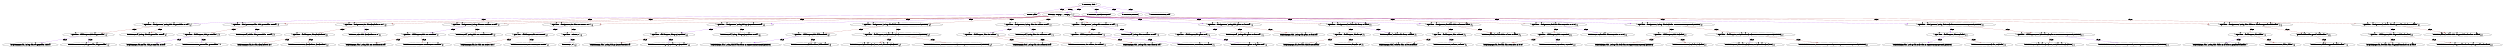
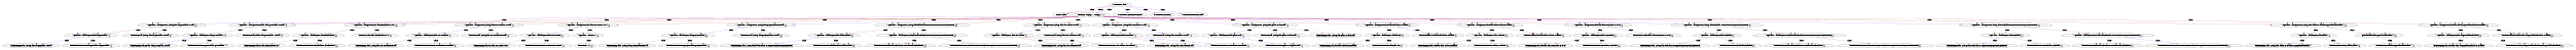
  digraph {
    edge [arrowhead=odot color=brown]
    n1 [label=<(METHOD,&lt;init&gt;)>]
    n2 [label=<(PARAM,this)>]
    n3 [label=<(BLOCK,&lt;empty&gt;,&lt;empty&gt;)<SUB>114</SUB>>]
    n4 [label=<(MODIFIER,CONSTRUCTOR)>]
    n5 [label=<(MODIFIER,PUBLIC)>]
    n6 [label=<(METHOD_RETURN,void)>]
    n7 [label=<(&lt;operator&gt;.assignment,Folder this.prevFolder = null)<SUB>149</SUB>>]
    n8 [label=<(&lt;operator&gt;.assignment,int this.checkedOut = 0)<SUB>152</SUB>>]
    n9 [label=<(&lt;operator&gt;.assignment,String this.serverName = null)<SUB>157</SUB>>]
    n10 [label=<(&lt;operator&gt;.assignment,int this.serverPort = -1)<SUB>160</SUB>>]
    n11 [label=<(&lt;operator&gt;.assignment,String this.projectName = null)<SUB>163</SUB>>]
    n12 [label=<(&lt;operator&gt;.assignment,String this.folderName = DEFAULT_FOLDERSETTING)<SUB>169</SUB>>]
    n13 [label=<(&lt;operator&gt;.assignment,String this.viewName = null)<SUB>172</SUB>>]
    n14 [label=<(&lt;operator&gt;.assignment,String this.username = null)<SUB>175</SUB>>]
    n15 [label=<(&lt;operator&gt;.assignment,String this.password = null)<SUB>178</SUB>>]
    n16 [label=<(&lt;operator&gt;.assignment,String this.targetFolder = null)<SUB>184</SUB>>]
    n17 [label=<(&lt;operator&gt;.assignment,boolean this.force = false)<SUB>190</SUB>>]
    n18 [label=<(&lt;operator&gt;.assignment,boolean this.verbose = false)<SUB>196</SUB>>]
    n19 [label=<(&lt;operator&gt;.assignment,boolean this.recursion = true)<SUB>202</SUB>>]
    n20 [label=<(&lt;operator&gt;.assignment,String this.includes = DEFAULT_INCLUDESETTING)<SUB>207</SUB>>]
    n21 [label=<(&lt;operator&gt;.assignment,String this.excludes = DEFAULT_EXCLUDESETTING)<SUB>210</SUB>>]
    n22 [label=<(&lt;operator&gt;.assignment,String this.delim = Platform.getFilePathDelim())<SUB>213</SUB>>]
    n23 [label=<(&lt;operator&gt;.assignment,boolean this.targetFolderAbsolute = false)<SUB>220</SUB>>]
    n24 [label=<(&lt;operator&gt;.fieldAccess,this.prevFolder)<SUB>149</SUB>>]
    n25 [label=<(LITERAL,null,Folder this.prevFolder = null)<SUB>149</SUB>>]
    n26 [label=<(&lt;operator&gt;.fieldAccess,this.checkedOut)<SUB>152</SUB>>]
    n27 [label=<(LITERAL,0,int this.checkedOut = 0)<SUB>152</SUB>>]
    n28 [label=<(&lt;operator&gt;.fieldAccess,this.serverName)<SUB>157</SUB>>]
    n29 [label=<(LITERAL,null,String this.serverName = null)<SUB>157</SUB>>]
    n30 [label=<(&lt;operator&gt;.fieldAccess,this.serverPort)<SUB>160</SUB>>]
    n31 [label=<(&lt;operator&gt;.minus,-1)<SUB>160</SUB>>]
    n32 [label=<(&lt;operator&gt;.fieldAccess,this.projectName)<SUB>163</SUB>>]
    n33 [label=<(LITERAL,null,String this.projectName = null)<SUB>163</SUB>>]
    n34 [label=<(&lt;operator&gt;.fieldAccess,this.folderName)<SUB>169</SUB>>]
    n35 [label=<(&lt;operator&gt;.fieldAccess,AntStarTeamCheckOut.DEFAULT_FOLDERSETTING)<SUB>169</SUB>>]
    n36 [label=<(&lt;operator&gt;.fieldAccess,this.viewName)<SUB>172</SUB>>]
    n37 [label=<(LITERAL,null,String this.viewName = null)<SUB>172</SUB>>]
    n38 [label=<(&lt;operator&gt;.fieldAccess,this.username)<SUB>175</SUB>>]
    n39 [label=<(LITERAL,null,String this.username = null)<SUB>175</SUB>>]
    n40 [label=<(&lt;operator&gt;.fieldAccess,this.password)<SUB>178</SUB>>]
    n41 [label=<(LITERAL,null,String this.password = null)<SUB>178</SUB>>]
    n42 [label=<(IDENTIFIER,this,String this.password = null)>]
    n43 [label=<(&lt;operator&gt;.fieldAccess,this.targetFolder)<SUB>184</SUB>>]
    n44 [label=<(LITERAL,null,String this.targetFolder = null)<SUB>184</SUB>>]
    n45 [label=<(&lt;operator&gt;.fieldAccess,this.force)<SUB>190</SUB>>]
    n46 [label=<(LITERAL,false,boolean this.force = false)<SUB>190</SUB>>]
    n47 [label=<(&lt;operator&gt;.fieldAccess,this.verbose)<SUB>196</SUB>>]
    n48 [label=<(LITERAL,false,boolean this.verbose = false)<SUB>196</SUB>>]
    n49 [label=<(&lt;operator&gt;.fieldAccess,this.recursion)<SUB>202</SUB>>]
    n50 [label=<(LITERAL,true,boolean this.recursion = true)<SUB>202</SUB>>]
    n51 [label=<(&lt;operator&gt;.fieldAccess,this.includes)<SUB>207</SUB>>]
    n52 [label=<(&lt;operator&gt;.fieldAccess,AntStarTeamCheckOut.DEFAULT_INCLUDESETTING)<SUB>207</SUB>>]
    n53 [label=<(&lt;operator&gt;.fieldAccess,this.excludes)<SUB>210</SUB>>]
    n54 [label=<(&lt;operator&gt;.fieldAccess,AntStarTeamCheckOut.DEFAULT_EXCLUDESETTING)<SUB>210</SUB>>]
    n55 [label=<(&lt;operator&gt;.fieldAccess,this.delim)<SUB>213</SUB>>]
    n56 [label=<(getFilePathDelim,getFilePathDelim())<SUB>213</SUB>>]
    n57 [label=<(&lt;operator&gt;.fieldAccess,this.targetFolderAbsolute)<SUB>220</SUB>>]
    n58 [label=<(LITERAL,false,boolean this.targetFolderAbsolute = false)<SUB>220</SUB>>]
    n59 [label=<(IDENTIFIER,this,Folder this.prevFolder = null)>]
    n60 [label=<(FIELD_IDENTIFIER,prevFolder,prevFolder)<SUB>149</SUB>>]
    n61 [label=<(IDENTIFIER,this,int this.checkedOut = 0)>]
    n62 [label=<(FIELD_IDENTIFIER,checkedOut,checkedOut)<SUB>152</SUB>>]
    n63 [label=<(IDENTIFIER,this,String this.serverName = null)>]
    n64 [label=<(FIELD_IDENTIFIER,serverName,serverName)<SUB>157</SUB>>]
    n65 [label=<(IDENTIFIER,this,int this.serverPort = -1)>]
    n66 [label=<(FIELD_IDENTIFIER,serverPort,serverPort)<SUB>160</SUB>>]
    n67 [label=<(LITERAL,1,-1)<SUB>160</SUB>>]
    n68 [label=<(IDENTIFIER,this,String this.projectName = null)>]
    n69 [label=<(FIELD_IDENTIFIER,projectName,projectName)<SUB>163</SUB>>]
    n70 [label=<(IDENTIFIER,this,String this.folderName = DEFAULT_FOLDERSETTING)>]
    n71 [label=<(FIELD_IDENTIFIER,folderName,folderName)<SUB>169</SUB>>]
    n72 [label=<(TYPE_REF,AntStarTeamCheckOut,AntStarTeamCheckOut)<SUB>169</SUB>>]
    n73 [label=<(FIELD_IDENTIFIER,DEFAULT_FOLDERSETTING,DEFAULT_FOLDERSETTING)<SUB>169</SUB>>]
    n74 [label=<(IDENTIFIER,this,String this.viewName = null)>]
    n75 [label=<(FIELD_IDENTIFIER,viewName,viewName)<SUB>172</SUB>>]
    n76 [label=<(IDENTIFIER,this,String this.username = null)>]
    n77 [label=<(FIELD_IDENTIFIER,username,username)<SUB>175</SUB>>]
    n78 [label=<(FIELD_IDENTIFIER,password,password)<SUB>178</SUB>>]
    n79 [label=<(IDENTIFIER,this,String this.targetFolder = null)>]
    n80 [label=<(FIELD_IDENTIFIER,targetFolder,targetFolder)<SUB>184</SUB>>]
    n81 [label=<(IDENTIFIER,this,boolean this.force = false)>]
    n82 [label=<(FIELD_IDENTIFIER,force,force)<SUB>190</SUB>>]
    n83 [label=<(IDENTIFIER,this,boolean this.verbose = false)>]
    n84 [label=<(FIELD_IDENTIFIER,verbose,verbose)<SUB>196</SUB>>]
    n85 [label=<(IDENTIFIER,this,boolean this.recursion = true)>]
    n86 [label=<(FIELD_IDENTIFIER,recursion,recursion)<SUB>202</SUB>>]
    n87 [label=<(IDENTIFIER,this,String this.includes = DEFAULT_INCLUDESETTING)>]
    n88 [label=<(FIELD_IDENTIFIER,includes,includes)<SUB>207</SUB>>]
    n89 [label=<(TYPE_REF,AntStarTeamCheckOut,AntStarTeamCheckOut)<SUB>207</SUB>>]
    n90 [label=<(FIELD_IDENTIFIER,DEFAULT_INCLUDESETTING,DEFAULT_INCLUDESETTING)<SUB>207</SUB>>]
    n91 [label=<(IDENTIFIER,this,String this.excludes = DEFAULT_EXCLUDESETTING)>]
    n92 [label=<(FIELD_IDENTIFIER,excludes,excludes)<SUB>210</SUB>>]
    n93 [label=<(TYPE_REF,AntStarTeamCheckOut,AntStarTeamCheckOut)<SUB>210</SUB>>]
    n94 [label=<(FIELD_IDENTIFIER,DEFAULT_EXCLUDESETTING,DEFAULT_EXCLUDESETTING)<SUB>210</SUB>>]
    n95 [label=<(IDENTIFIER,this,String this.delim = Platform.getFilePathDelim())>]
    n96 [label=<(FIELD_IDENTIFIER,delim,delim)<SUB>213</SUB>>]
    n97 [label=<(IDENTIFIER,Platform,getFilePathDelim())<SUB>213</SUB>>]
    n98 [label=<(IDENTIFIER,this,boolean this.targetFolderAbsolute = false)>]
    n99 [label=<(FIELD_IDENTIFIER,targetFolderAbsolute,targetFolderAbsolute)<SUB>220</SUB>>]
    n1 -> n2 [arrowhead=vee color=purple label="AST: "]
    n1 -> n2 [arrowhead=onormal label="DDG: "]
    n1 -> n3 [arrowhead=vee color=purple label="AST: "]
    n1 -> n4 [arrowhead=vee color=purple label="AST: "]
    n1 -> n5 [arrowhead=vee color=purple label="AST: "]
    n1 -> n6 [arrowhead=onormal color=purple label="AST: "]
    n3 -> n7 [arrowhead=vee label="AST: "]
    n3 -> n8 [arrowhead=vee label="AST: "]
    n3 -> n9 [label="AST: "]
    n3 -> n10 [arrowhead=vee label="AST: "]
    n3 -> n11 [arrowhead=vee color=purple label="AST: "]
    n3 -> n12 [label="AST: "]
    n3 -> n13 [label="AST: "]
    n3 -> n14 [arrowhead=vee label="AST: "]
    n3 -> n15 [arrowhead=vee color=purple label="AST: "]
-   n2 -> n16 [color=purple label="AST: "]
+   n3 -> n16 [color=purple label="AST: "]
    n3 -> n17 [arrowhead=onormal label="AST: "]
    n3 -> n18 [arrowhead=vee color=purple label="AST: "]
    n3 -> n19 [arrowhead=onormal label="AST: "]
    n3 -> n20 [arrowhead=vee color=purple label="AST: "]
    n3 -> n21 [arrowhead=vee color=purple label="AST: "]
    n3 -> n22 [arrowhead=vee label="AST: "]
    n3 -> n23 [arrowhead=onormal label="AST: "]
    n7 -> n24 [label="AST: "]
    n7 -> n25 [color=purple label="AST: "]
    n8 -> n26 [label="AST: "]
    n8 -> n27 [arrowhead=onormal color=purple label="AST: "]
    n9 -> n28 [color=purple label="AST: "]
    n9 -> n29 [label="AST: "]
    n10 -> n30 [color=purple label="AST: "]
    n10 -> n31 [label="AST: "]
    n11 -> n32 [arrowhead=onormal color=purple label="AST: "]
    n11 -> n33 [label="AST: "]
    n12 -> n34 [arrowhead=onormal label="AST: "]
    n12 -> n35 [label="AST: "]
    n13 -> n36 [color=purple label="AST: "]
    n13 -> n37 [color=purple label="AST: "]
    n14 -> n38 [arrowhead=vee label="AST: "]
    n14 -> n39 [arrowhead=vee color=purple label="AST: "]
    n15 -> n40 [color=purple label="AST: "]
    n15 -> n41 [arrowhead=onormal label="AST: "]
    n15 -> n42 [arrowhead=vee label="AST: "]
    n16 -> n43 [arrowhead=onormal label="AST: "]
    n16 -> n44 [arrowhead=vee label="AST: "]
    n17 -> n45 [label="AST: "]
    n17 -> n46 [color=purple label="AST: "]
    n18 -> n47 [label="AST: "]
    n18 -> n48 [arrowhead=vee label="AST: "]
    n19 -> n49 [arrowhead=vee label="AST: "]
    n19 -> n50 [arrowhead=onormal color=purple label="AST: "]
    n20 -> n51 [arrowhead=onormal label="AST: "]
    n20 -> n52 [label="AST: "]
    n21 -> n53 [arrowhead=vee color=purple label="AST: "]
    n21 -> n54 [arrowhead=vee label="AST: "]
    n22 -> n55 [arrowhead=onormal label="AST: "]
    n22 -> n56 [arrowhead=onormal label="AST: "]
    n23 -> n57 [color=purple label="AST: "]
    n23 -> n58 [arrowhead=vee label="AST: "]
    n24 -> n59 [color=purple label="AST: "]
    n24 -> n60 [arrowhead=onormal color=purple label="AST: "]
    n26 -> n61 [arrowhead=onormal label="AST: "]
    n26 -> n62 [arrowhead=onormal label="AST: "]
    n28 -> n63 [label="AST: "]
    n28 -> n64 [arrowhead=onormal label="AST: "]
    n30 -> n65 [label="AST: "]
    n30 -> n66 [label="AST: "]
    n31 -> n67 [color=purple label="AST: "]
    n32 -> n68 [arrowhead=onormal label="AST: "]
    n32 -> n69 [arrowhead=onormal color=purple label="AST: "]
    n34 -> n70 [arrowhead=vee color=purple label="AST: "]
    n34 -> n71 [arrowhead=onormal label="AST: "]
    n35 -> n72 [arrowhead=vee label="AST: "]
    n35 -> n73 [arrowhead=onormal label="AST: "]
    n36 -> n74 [label="AST: "]
    n36 -> n75 [label="AST: "]
    n38 -> n76 [arrowhead=vee label="AST: "]
    n38 -> n77 [arrowhead=onormal color=purple label="AST: "]
    n40 -> n78 [color=purple label="AST: "]
    n43 -> n79 [color=purple label="AST: "]
    n43 -> n80 [arrowhead=onormal color=purple label="AST: "]
    n45 -> n81 [arrowhead=onormal label="AST: "]
    n45 -> n82 [arrowhead=onormal label="AST: "]
    n47 -> n83 [arrowhead=onormal label="AST: "]
    n47 -> n84 [color=purple label="AST: "]
    n49 -> n85 [arrowhead=vee label="AST: "]
    n49 -> n86 [color=purple label="AST: "]
    n51 -> n87 [arrowhead=onormal label="AST: "]
    n51 -> n88 [arrowhead=vee label="AST: "]
    n52 -> n89 [arrowhead=onormal color=purple label="AST: "]
    n52 -> n90 [arrowhead=vee label="AST: "]
    n53 -> n91 [arrowhead=vee color=purple label="AST: "]
    n53 -> n92 [arrowhead=onormal label="AST: "]
    n54 -> n93 [label="AST: "]
    n54 -> n94 [color=purple label="AST: "]
    n55 -> n95 [color=purple label="AST: "]
    n55 -> n96 [arrowhead=vee label="AST: "]
    n56 -> n97 [label="AST: "]
    n57 -> n98 [label="AST: "]
    n57 -> n99 [arrowhead=vee label="AST: "]
  }
